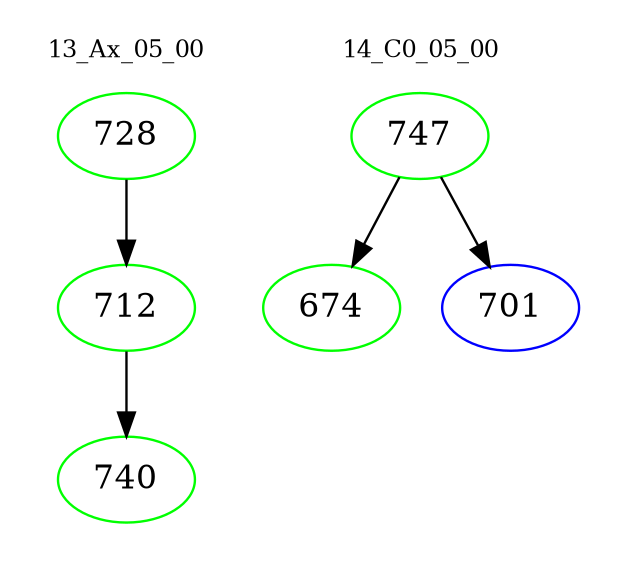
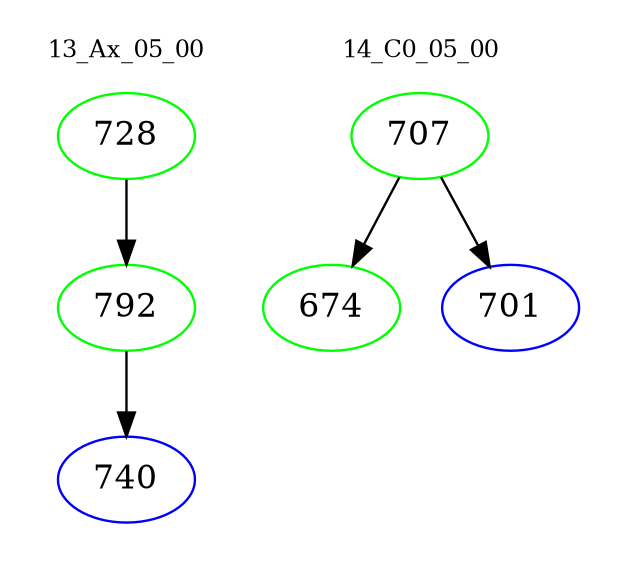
  digraph {
    node [color=green]
    edge [color=black]
    n1 [label=728]
-   n2 [label=712]
-   n3 [label=740]
-   n4 [label=747]
+   n2 [label=792]
+   n3 [color=blue label=740]
+   n4 [label=707]
    n5 [label=674]
    n6 [color=blue label=701]
    subgraph cluster_1 {
      color=white
      fontsize=10
      label="13_Ax_05_00"
      n1
      n2
      n3
    }
    subgraph cluster_2 {
      color=white
      fontsize=10
      label="14_C0_05_00"
      n4
      n5
      n6
    }
    n1 -> n2
    n2 -> n3
    n4 -> n5
    n4 -> n6
  }
